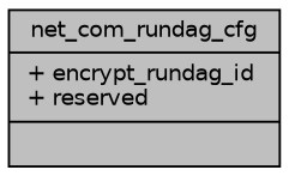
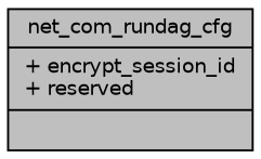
  digraph {
-   n1 [color=black fillcolor=grey75 fontcolor=black fontname=Helvetica fontsize=10 height=0.2 label="{net_com_rundag_cfg\n|+ encrypt_rundag_id\l+ reserved\l|}" shape=record style=filled width=0.4]
+   n1 [color=black fillcolor=grey75 fontcolor=black fontname=Helvetica fontsize=10 height=0.2 label="{net_com_rundag_cfg\n|+ encrypt_session_id\l+ reserved\l|}" shape=record style=filled width=0.4]
  }
